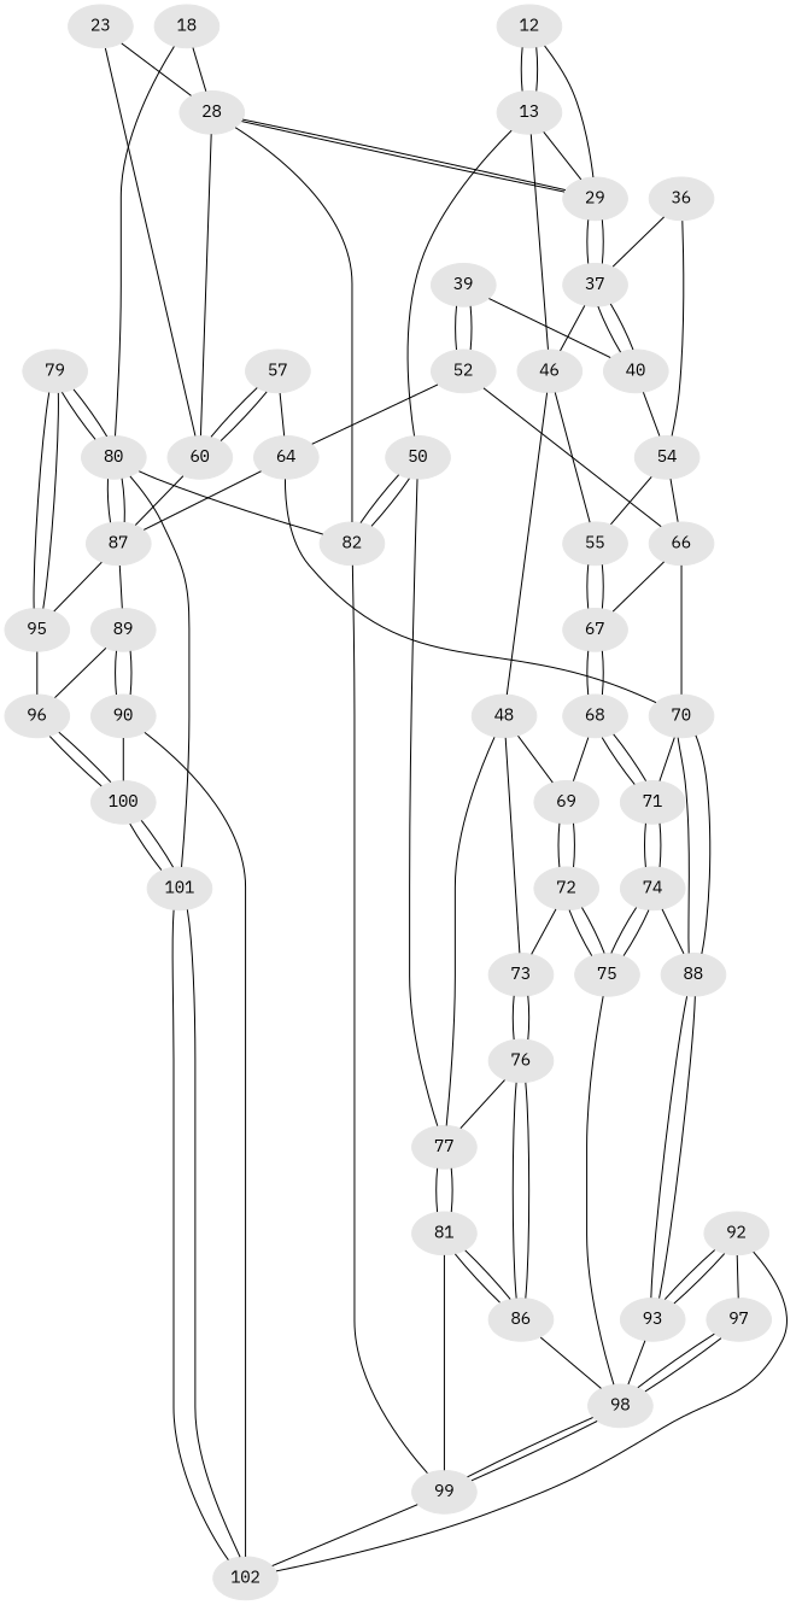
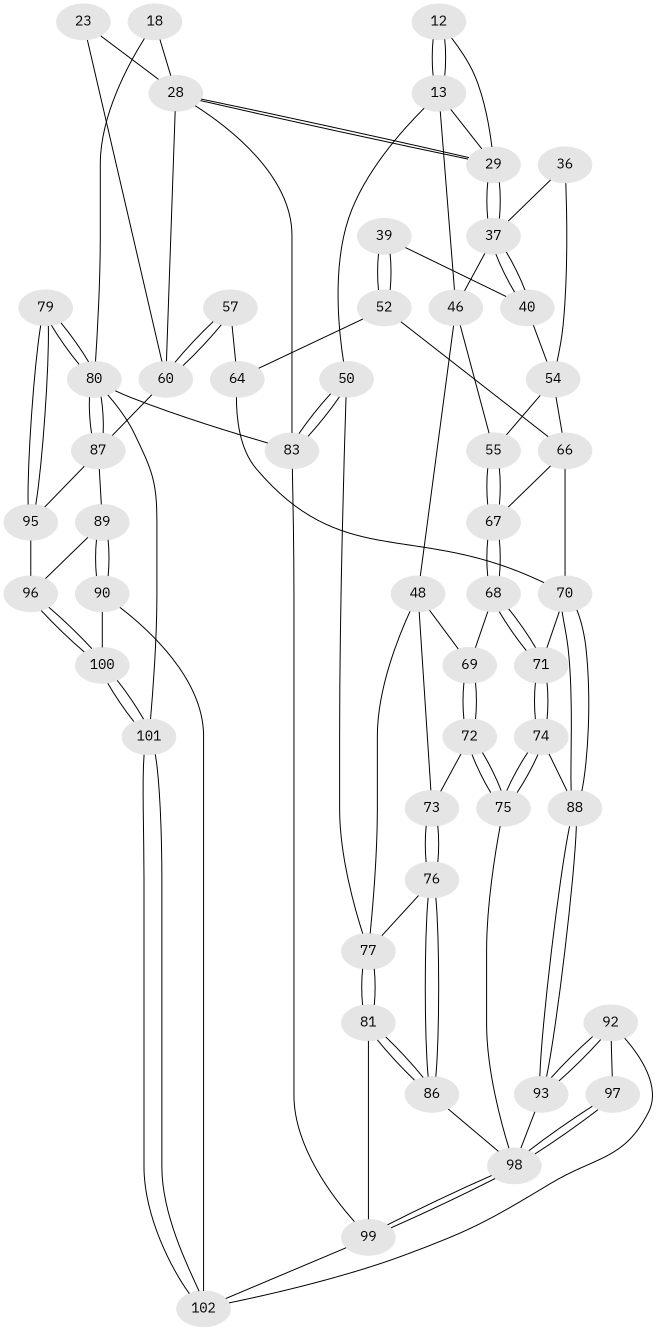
  graph {
    fontname="IBM Plex Mono"
    node [color=gray90 fontname="IBM Plex Mono" style=filled]
    edge [fontname="IBM Plex Mono"]
    13 [super="+11"]
    12
    29 [super="+25"]
    46 [super="+34"]
    50 [super="+3"]
    37 [super="+35"]
    48 [super="+47"]
    55
-   83 [super="+2" label=82]
+   83 [super="+2"]
    77 [super="+49"]
    18 [super="+15"]
    28 [super="+24"]
    80 [super="+43+42+78"]
    60 [super="+59+56+45"]
    87 [super="+63"]
    101
    23 [super="+21+22"]
    99 [super="+82"]
    40
    36
    54 [super="+41"]
    66 [super="+53"]
    39
    52
    64 [super="+58"]
    69
    73
    67
    72
    76
    81
    70 [super="+65"]
    68
    57
    95
    89
    71
    88
    74
    75
    93
    98 [super="+85+84+94"]
    86
    79
    96
    102 [super="+91"]
    90
    100
    92
    97
    13 -- 29
    13 -- 46
    13 -- 50
    12 -- 13 [weight=2]
    12 -- 13
    12 -- 29
    29 -- 37 [weight=3]
    29 -- 37
    46 -- 48
    46 -- 55
    50 -- 83 [weight=2]
    50 -- 83
    50 -- 77
    37 -- 46
    37 -- 40
    37 -- 40
    48 -- 77
    48 -- 69
    48 -- 73
    55 -- 67
    55 -- 67
    83 -- 99
    77 -- 81
    77 -- 81
    18 -- 28
    18 -- 80 [weight=2]
    28 -- 29 [weight=2]
    28 -- 29
    28 -- 83
    28 -- 60 [weight=2]
    80 -- 83 [weight=2]
    80 -- 87 [weight=2]
    80 -- 87
    80 -- 101
    60 -- 87 [weight=2]
    87 -- 95
    87 -- 89
    101 -- 102
    101 -- 102
    23 -- 28 [weight=2]
    23 -- 60
    99 -- 102
    40 -- 54
    36 -- 37 [weight=2]
    36 -- 54
    54 -- 55
    54 -- 66
    66 -- 67
    66 -- 70
    39 -- 40
    39 -- 52
    39 -- 52
    52 -- 66
    52 -- 64
-   64 -- 87
    64 -- 70
    69 -- 72
    69 -- 72
    73 -- 76
    73 -- 76
    67 -- 68
    67 -- 68
    72 -- 73
    72 -- 75
    72 -- 75
    76 -- 77
    76 -- 86
    76 -- 86
    81 -- 99
    81 -- 86
    81 -- 86
    70 -- 71
    70 -- 88
    70 -- 88
    68 -- 69
    68 -- 71
    68 -- 71
    57 -- 60 [weight=2]
    57 -- 60
    57 -- 64
    95 -- 96
    89 -- 96
    89 -- 90
    89 -- 90
    71 -- 74
    71 -- 74
    88 -- 93
    88 -- 93
    74 -- 88
    74 -- 75
    74 -- 75
    75 -- 98
    93 -- 98
    98 -- 99
    98 -- 99
    86 -- 98
    79 -- 80 [weight=2]
    79 -- 80
    79 -- 95
    79 -- 95
    96 -- 100
    96 -- 100
    90 -- 102
    90 -- 100
    100 -- 101
    100 -- 101
    92 -- 93
    92 -- 93
    92 -- 102
    92 -- 97
    97 -- 98 [weight=2]
    97 -- 98
  }
